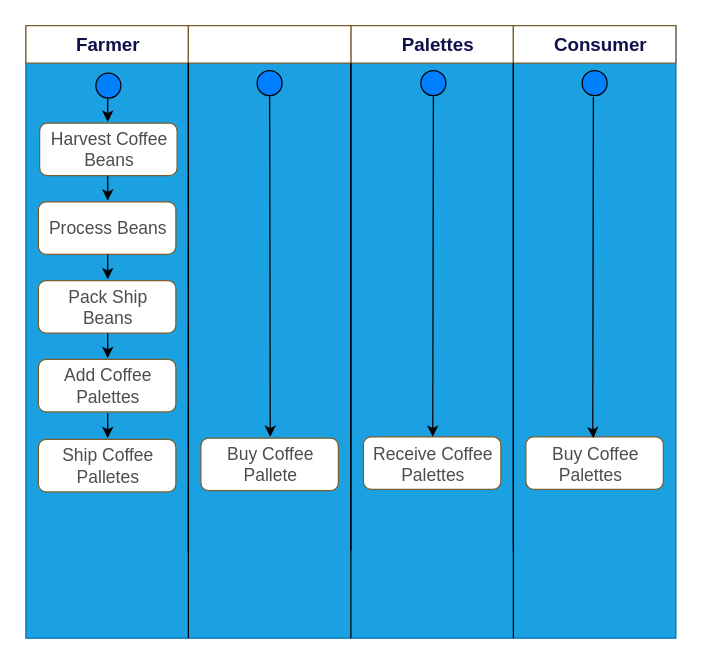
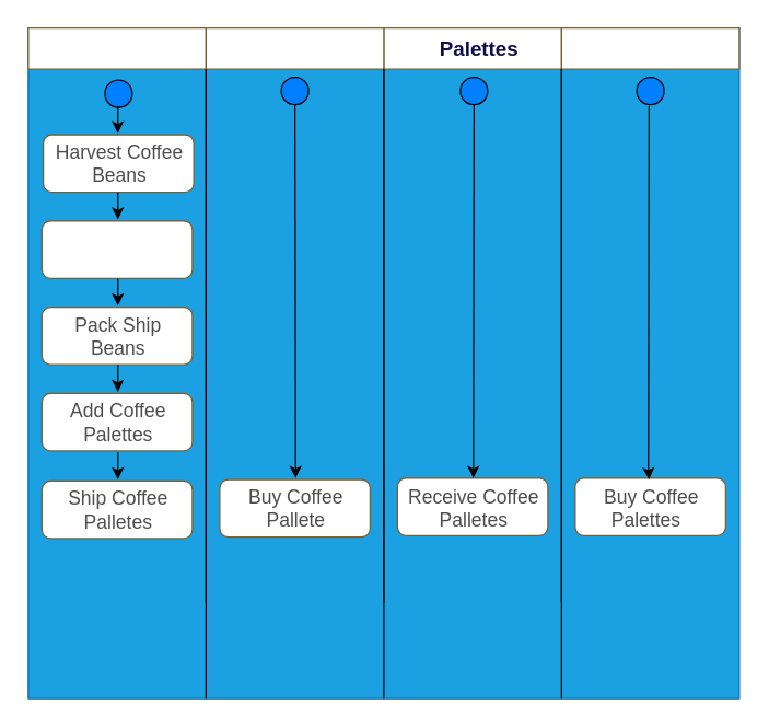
  <mxCell id="0" />
  <mxCell id="1" parent="0" />
  <mxCell id="2" value="" style="rounded=0;whiteSpace=wrap;html=1;fontSize=14;fontColor=#ffffff;strokeColor=#006EAF;strokeWidth=1;fillColor=#1ba1e2;" parent="1" vertex="1"><mxGeometry x="20" y="20" width="520" height="490" as="geometry" /></mxCell>
  <mxCell id="3" value="" style="strokeWidth=1;html=1;shape=mxgraph.flowchart.start_2;whiteSpace=wrap;fontColor=#FFFFFF;fillColor=#007FFF;" parent="1" vertex="1"><mxGeometry x="76" y="58" width="20" height="20" as="geometry" /></mxCell>
  <mxCell id="4" value="" style="endArrow=classic;html=1;rounded=0;fontSize=15;fontColor=#FFDCB5;" parent="1" edge="1"><mxGeometry width="50" height="50" relative="1" as="geometry"><mxPoint x="85.5" y="77" as="sourcePoint" /><mxPoint x="86" y="97" as="targetPoint" /><Array as="points"><mxPoint x="85.5" y="97" /></Array></mxGeometry></mxCell>
  <mxCell id="5" value="" style="rounded=1;whiteSpace=wrap;html=1;fontSize=15;fontColor=#FFDCB5;strokeColor=#7A5E2D;strokeWidth=1;fillColor=#FFFFFF;" parent="1" vertex="1"><mxGeometry x="31" y="98" width="110" height="42" as="geometry" /></mxCell>
  <mxCell id="6" value="Harvest Coffee Beans" style="text;html=1;strokeColor=none;fillColor=none;align=center;verticalAlign=middle;whiteSpace=wrap;rounded=0;fontSize=14;fontColor=#4D4D4D;" parent="1" vertex="1"><mxGeometry x="37" y="104" width="100" height="30" as="geometry" /></mxCell>
  <mxCell id="7" value="`" style="group" parent="1" vertex="1" connectable="0"><mxGeometry x="30" y="350" width="110" height="43" as="geometry" /></mxCell>
  <mxCell id="8" value="" style="rounded=1;whiteSpace=wrap;html=1;fontSize=15;fontColor=#FFDCB5;strokeColor=#7A5E2D;strokeWidth=1;fillColor=#FFFFFF;" parent="7" vertex="1"><mxGeometry y="1" width="110" height="42" as="geometry" /></mxCell>
  <mxCell id="9" value="Ship Coffee Palletes" style="text;html=1;strokeColor=none;fillColor=none;align=center;verticalAlign=middle;whiteSpace=wrap;rounded=0;fontSize=14;fontColor=#4D4D4D;" parent="7" vertex="1"><mxGeometry x="6" y="7" width="100" height="30" as="geometry" /></mxCell>
  <mxCell id="10" value="" style="endArrow=classic;html=1;rounded=0;fontSize=15;fontColor=#FFDCB5;" parent="7" edge="1"><mxGeometry width="50" height="50" relative="1" as="geometry"><mxPoint x="55.5" y="-20" as="sourcePoint" /><mxPoint x="56" as="targetPoint" /><Array as="points"><mxPoint x="55.5" /></Array></mxGeometry></mxCell>
  <mxCell id="11" value="" style="rounded=0;whiteSpace=wrap;html=1;fontSize=15;fontColor=#FFDCB5;strokeColor=#7A5E2D;strokeWidth=1;fillColor=#FFFFFF;" parent="1" vertex="1"><mxGeometry x="280" y="20" width="130" height="30" as="geometry" /></mxCell>
  <mxCell id="12" value="Palettes" style="text;html=1;align=center;verticalAlign=middle;whiteSpace=wrap;rounded=0;fontColor=#0F0F4A;fontStyle=1;fontSize=15;" parent="1" vertex="1"><mxGeometry x="320" y="20" width="60" height="30" as="geometry" /></mxCell>
  <mxCell id="13" value="" style="rounded=0;whiteSpace=wrap;html=1;fontSize=15;fontColor=#FFDCB5;strokeColor=#7A5E2D;strokeWidth=1;fillColor=#FFFFFF;" parent="1" vertex="1"><mxGeometry x="410" y="20" width="130" height="30" as="geometry" /></mxCell>
- <mxCell id="14" value="Consumer" style="text;html=1;align=center;verticalAlign=middle;whiteSpace=wrap;rounded=0;fontColor=#0F0F4A;fontStyle=1;fontSize=15;" parent="1" vertex="1"><mxGeometry x="450" y="20" width="60" height="30" as="geometry" /></mxCell>
  <mxCell id="15" value="" style="rounded=0;whiteSpace=wrap;html=1;fontSize=15;fontColor=#FFDCB5;strokeColor=#7A5E2D;strokeWidth=1;fillColor=#FFFFFF;" parent="1" vertex="1"><mxGeometry x="20" y="20" width="130" height="30" as="geometry" /></mxCell>
- <mxCell id="16" value="Farmer" style="text;html=1;align=center;verticalAlign=middle;whiteSpace=wrap;rounded=0;fontColor=#0F0F4A;fontStyle=1;fontSize=15;" parent="1" vertex="1"><mxGeometry x="56" y="20" width="60" height="30" as="geometry" /></mxCell>
  <mxCell id="17" value="" style="rounded=0;whiteSpace=wrap;html=1;fontSize=15;fontColor=#FFDCB5;strokeColor=#7A5E2D;strokeWidth=1;fillColor=#FFFFFF;" parent="1" vertex="1"><mxGeometry x="150" y="20" width="130" height="30" as="geometry" /></mxCell>
  <mxCell id="18" value="" style="endArrow=none;html=1;rounded=0;fontSize=15;fontColor=#FFDCB5;exitX=0.25;exitY=1;exitDx=0;exitDy=0;entryX=1;entryY=1;entryDx=0;entryDy=0;" parent="1" target="15" edge="1"><mxGeometry width="50" height="50" relative="1" as="geometry"><mxPoint x="150" y="440" as="sourcePoint" /><mxPoint x="280" y="470" as="targetPoint" /></mxGeometry></mxCell>
  <mxCell id="19" value="" style="endArrow=none;html=1;rounded=0;fontSize=15;fontColor=#FFDCB5;exitX=0.25;exitY=1;exitDx=0;exitDy=0;entryX=1;entryY=1;entryDx=0;entryDy=0;" parent="1" edge="1"><mxGeometry width="50" height="50" relative="1" as="geometry"><mxPoint x="280" y="440" as="sourcePoint" /><mxPoint x="280" y="50" as="targetPoint" /></mxGeometry></mxCell>
  <mxCell id="20" value="" style="endArrow=none;html=1;rounded=0;fontSize=15;fontColor=#FFDCB5;exitX=0.25;exitY=1;exitDx=0;exitDy=0;entryX=1;entryY=1;entryDx=0;entryDy=0;" parent="1" edge="1"><mxGeometry width="50" height="50" relative="1" as="geometry"><mxPoint x="410" y="440" as="sourcePoint" /><mxPoint x="410" y="50" as="targetPoint" /></mxGeometry></mxCell>
  <mxCell id="21" value="" style="group" parent="1" vertex="1" connectable="0"><mxGeometry x="30" y="160" width="110" height="43" as="geometry" /></mxCell>
  <mxCell id="22" value="" style="rounded=1;whiteSpace=wrap;html=1;fontSize=15;fontColor=#FFDCB5;strokeColor=#7A5E2D;strokeWidth=1;fillColor=#FFFFFF;" parent="21" vertex="1"><mxGeometry y="1" width="110" height="42" as="geometry" /></mxCell>
- <mxCell id="23" value="Process Beans" style="text;html=1;strokeColor=none;fillColor=none;align=center;verticalAlign=middle;whiteSpace=wrap;rounded=0;fontSize=14;fontColor=#4D4D4D;" parent="21" vertex="1"><mxGeometry x="6" y="7" width="100" height="30" as="geometry" /></mxCell>
  <mxCell id="24" value="" style="endArrow=classic;html=1;rounded=0;fontSize=15;fontColor=#FFDCB5;" parent="21" edge="1"><mxGeometry width="50" height="50" relative="1" as="geometry"><mxPoint x="55.5" y="-20" as="sourcePoint" /><mxPoint x="56" as="targetPoint" /><Array as="points"><mxPoint x="55.5" /></Array></mxGeometry></mxCell>
  <mxCell id="25" value="" style="group" parent="1" vertex="1" connectable="0"><mxGeometry x="30" y="223" width="110" height="43" as="geometry" /></mxCell>
  <mxCell id="26" value="" style="rounded=1;whiteSpace=wrap;html=1;fontSize=15;fontColor=#FFDCB5;strokeColor=#7A5E2D;strokeWidth=1;fillColor=#FFFFFF;" parent="25" vertex="1"><mxGeometry y="1" width="110" height="42" as="geometry" /></mxCell>
  <mxCell id="27" value="Pack Ship Beans" style="text;html=1;strokeColor=none;fillColor=none;align=center;verticalAlign=middle;whiteSpace=wrap;rounded=0;fontSize=14;fontColor=#4D4D4D;" parent="25" vertex="1"><mxGeometry x="6" y="7" width="100" height="30" as="geometry" /></mxCell>
  <mxCell id="28" value="" style="endArrow=classic;html=1;rounded=0;fontSize=15;fontColor=#FFDCB5;" parent="25" edge="1"><mxGeometry width="50" height="50" relative="1" as="geometry"><mxPoint x="55.5" y="-20" as="sourcePoint" /><mxPoint x="56" as="targetPoint" /><Array as="points"><mxPoint x="55.5" /></Array></mxGeometry></mxCell>
  <mxCell id="29" value="" style="group" parent="1" vertex="1" connectable="0"><mxGeometry x="30" y="286" width="110" height="43" as="geometry" /></mxCell>
  <mxCell id="30" value="" style="rounded=1;whiteSpace=wrap;html=1;fontSize=15;fontColor=#FFDCB5;strokeColor=#7A5E2D;strokeWidth=1;fillColor=#FFFFFF;" parent="29" vertex="1"><mxGeometry y="1" width="110" height="42" as="geometry" /></mxCell>
  <mxCell id="31" value="Add Coffee Palettes" style="text;html=1;strokeColor=none;fillColor=none;align=center;verticalAlign=middle;whiteSpace=wrap;rounded=0;fontSize=14;fontColor=#4D4D4D;" parent="29" vertex="1"><mxGeometry x="6" y="7" width="100" height="30" as="geometry" /></mxCell>
  <mxCell id="32" value="" style="endArrow=classic;html=1;rounded=0;fontSize=15;fontColor=#FFDCB5;" parent="29" edge="1"><mxGeometry width="50" height="50" relative="1" as="geometry"><mxPoint x="55.5" y="-20" as="sourcePoint" /><mxPoint x="56" as="targetPoint" /><Array as="points"><mxPoint x="55.5" /></Array></mxGeometry></mxCell>
  <mxCell id="33" value="`" style="group" parent="1" vertex="1" connectable="0"><mxGeometry x="160" y="349" width="110" height="43" as="geometry" /></mxCell>
  <mxCell id="34" value="" style="rounded=1;whiteSpace=wrap;html=1;fontSize=15;fontColor=#FFDCB5;strokeColor=#7A5E2D;strokeWidth=1;fillColor=#FFFFFF;" parent="33" vertex="1"><mxGeometry y="1" width="110" height="42" as="geometry" /></mxCell>
  <mxCell id="35" value="Buy Coffee Pallete" style="text;html=1;strokeColor=none;fillColor=none;align=center;verticalAlign=middle;whiteSpace=wrap;rounded=0;fontSize=14;fontColor=#4D4D4D;" parent="33" vertex="1"><mxGeometry x="6" y="7" width="100" height="30" as="geometry" /></mxCell>
  <mxCell id="36" value="" style="endArrow=classic;html=1;rounded=0;fontSize=15;fontColor=#FFDCB5;exitX=0.5;exitY=0;exitDx=0;exitDy=0;exitPerimeter=0;" parent="33" source="37" edge="1"><mxGeometry width="50" height="50" relative="1" as="geometry"><mxPoint x="55.5" y="-20" as="sourcePoint" /><mxPoint x="56" as="targetPoint" /><Array as="points"><mxPoint x="55.5" /></Array></mxGeometry></mxCell>
  <mxCell id="37" value="" style="strokeWidth=1;html=1;shape=mxgraph.flowchart.start_2;whiteSpace=wrap;fontColor=#FFFFFF;fillColor=#007FFF;" parent="1" vertex="1"><mxGeometry x="205" y="56" width="20" height="20" as="geometry" /></mxCell>
  <mxCell id="38" value="" style="strokeWidth=1;html=1;shape=mxgraph.flowchart.start_2;whiteSpace=wrap;fontColor=#FFFFFF;fillColor=#007FFF;" parent="1" vertex="1"><mxGeometry x="336" y="56" width="20" height="20" as="geometry" /></mxCell>
  <mxCell id="39" value="`" style="group" parent="1" vertex="1" connectable="0"><mxGeometry x="290" y="348" width="110" height="43" as="geometry" /></mxCell>
  <mxCell id="40" value="" style="rounded=1;whiteSpace=wrap;html=1;fontSize=15;fontColor=#FFDCB5;strokeColor=#7A5E2D;strokeWidth=1;fillColor=#FFFFFF;" parent="39" vertex="1"><mxGeometry y="1" width="110" height="42" as="geometry" /></mxCell>
  <mxCell id="41" value="" style="group" parent="39" vertex="1" connectable="0"><mxGeometry x="6" y="1" width="100" height="37" as="geometry" /></mxCell>
- <mxCell id="42" value="Receive Coffee Palettes" style="text;html=1;strokeColor=none;fillColor=none;align=center;verticalAlign=middle;whiteSpace=wrap;rounded=0;fontSize=14;fontColor=#4D4D4D;" parent="41" vertex="1"><mxGeometry y="7" width="100" height="30" as="geometry" /></mxCell>
+ <mxCell id="42" value="Receive Coffee Palletes" style="text;html=1;strokeColor=none;fillColor=none;align=center;verticalAlign=middle;whiteSpace=wrap;rounded=0;fontSize=14;fontColor=#4D4D4D;" parent="41" vertex="1"><mxGeometry y="7" width="100" height="30" as="geometry" /></mxCell>
  <mxCell id="43" value="" style="endArrow=classic;html=1;rounded=0;fontSize=15;fontColor=#FFDCB5;exitX=0.5;exitY=1;exitDx=0;exitDy=0;exitPerimeter=0;" parent="41" source="38" edge="1"><mxGeometry width="50" height="50" relative="1" as="geometry"><mxPoint x="50" y="-280" as="sourcePoint" /><mxPoint x="50" as="targetPoint" /><Array as="points"><mxPoint x="49.5" /></Array></mxGeometry></mxCell>
  <mxCell id="44" value="" style="endArrow=none;html=1;rounded=0;fontSize=15;fontColor=#FFDCB5;exitX=0.25;exitY=1;exitDx=0;exitDy=0;entryX=1;entryY=1;entryDx=0;entryDy=0;" parent="1" source="2" target="15" edge="1"><mxGeometry width="50" height="50" relative="1" as="geometry"><mxPoint x="150" y="440" as="sourcePoint" /><mxPoint x="280" y="470" as="targetPoint" /></mxGeometry></mxCell>
  <mxCell id="45" value="" style="endArrow=none;html=1;rounded=0;fontSize=15;fontColor=#FFDCB5;exitX=0.5;exitY=1;exitDx=0;exitDy=0;entryX=1;entryY=1;entryDx=0;entryDy=0;" parent="1" source="2" edge="1"><mxGeometry width="50" height="50" relative="1" as="geometry"><mxPoint x="280" y="440" as="sourcePoint" /><mxPoint x="280" y="50" as="targetPoint" /></mxGeometry></mxCell>
  <mxCell id="46" value="" style="endArrow=none;html=1;rounded=0;fontSize=15;fontColor=#FFDCB5;exitX=0.75;exitY=1;exitDx=0;exitDy=0;entryX=1;entryY=1;entryDx=0;entryDy=0;" parent="1" source="2" edge="1"><mxGeometry width="50" height="50" relative="1" as="geometry"><mxPoint x="410" y="440" as="sourcePoint" /><mxPoint x="410" y="50" as="targetPoint" /></mxGeometry></mxCell>
  <mxCell id="47" value="" style="strokeWidth=1;html=1;shape=mxgraph.flowchart.start_2;whiteSpace=wrap;fontColor=#FFFFFF;fillColor=#007FFF;" parent="1" vertex="1"><mxGeometry x="465" y="56" width="20" height="20" as="geometry" /></mxCell>
  <mxCell id="48" value="`" style="group" parent="1" vertex="1" connectable="0"><mxGeometry x="420" y="348" width="110" height="43" as="geometry" /></mxCell>
  <mxCell id="49" value="" style="rounded=1;whiteSpace=wrap;html=1;fontSize=15;fontColor=#FFDCB5;strokeColor=#7A5E2D;strokeWidth=1;fillColor=#FFFFFF;" parent="48" vertex="1"><mxGeometry y="1" width="110" height="42" as="geometry" /></mxCell>
  <mxCell id="50" value="" style="group" parent="48" vertex="1" connectable="0"><mxGeometry x="6" y="1" width="100" height="37" as="geometry" /></mxCell>
  <mxCell id="51" value="Buy Coffee Palettes&amp;nbsp;&amp;nbsp;" style="text;html=1;strokeColor=none;fillColor=none;align=center;verticalAlign=middle;whiteSpace=wrap;rounded=0;fontSize=14;fontColor=#4D4D4D;" parent="50" vertex="1"><mxGeometry y="7" width="100" height="30" as="geometry" /></mxCell>
  <mxCell id="52" value="" style="endArrow=classic;html=1;rounded=0;fontSize=15;fontColor=#FFDCB5;exitX=0.5;exitY=1;exitDx=0;exitDy=0;exitPerimeter=0;" parent="1" edge="1"><mxGeometry width="50" height="50" relative="1" as="geometry"><mxPoint x="474" y="77" as="sourcePoint" /><mxPoint x="474" y="350" as="targetPoint" /><Array as="points"><mxPoint x="473.5" y="341" /></Array></mxGeometry></mxCell>
